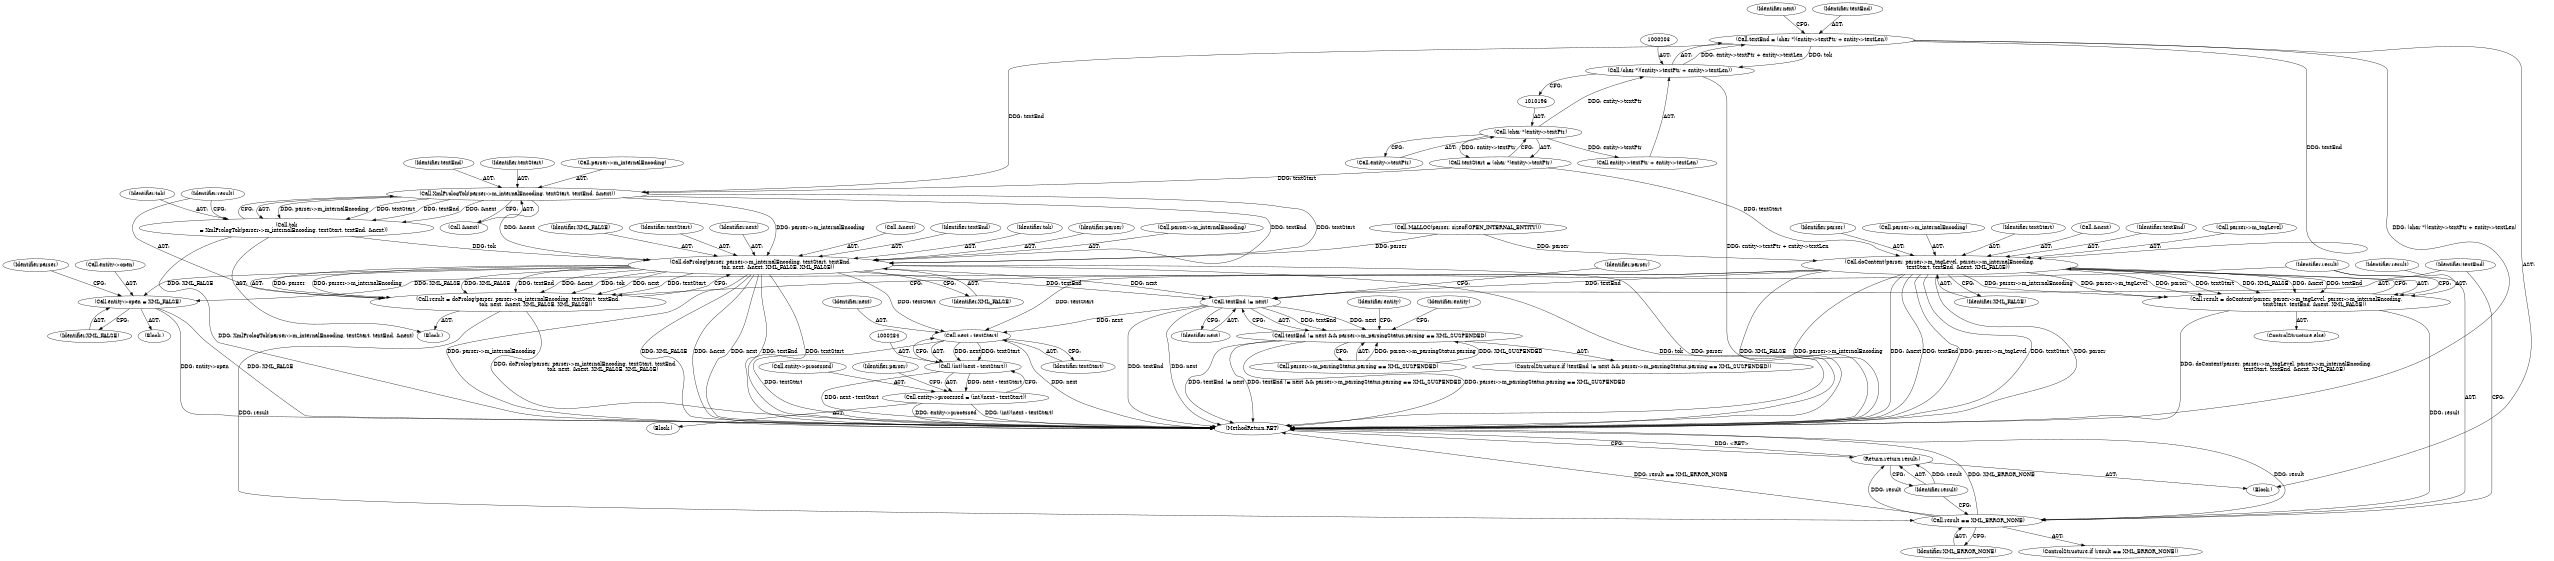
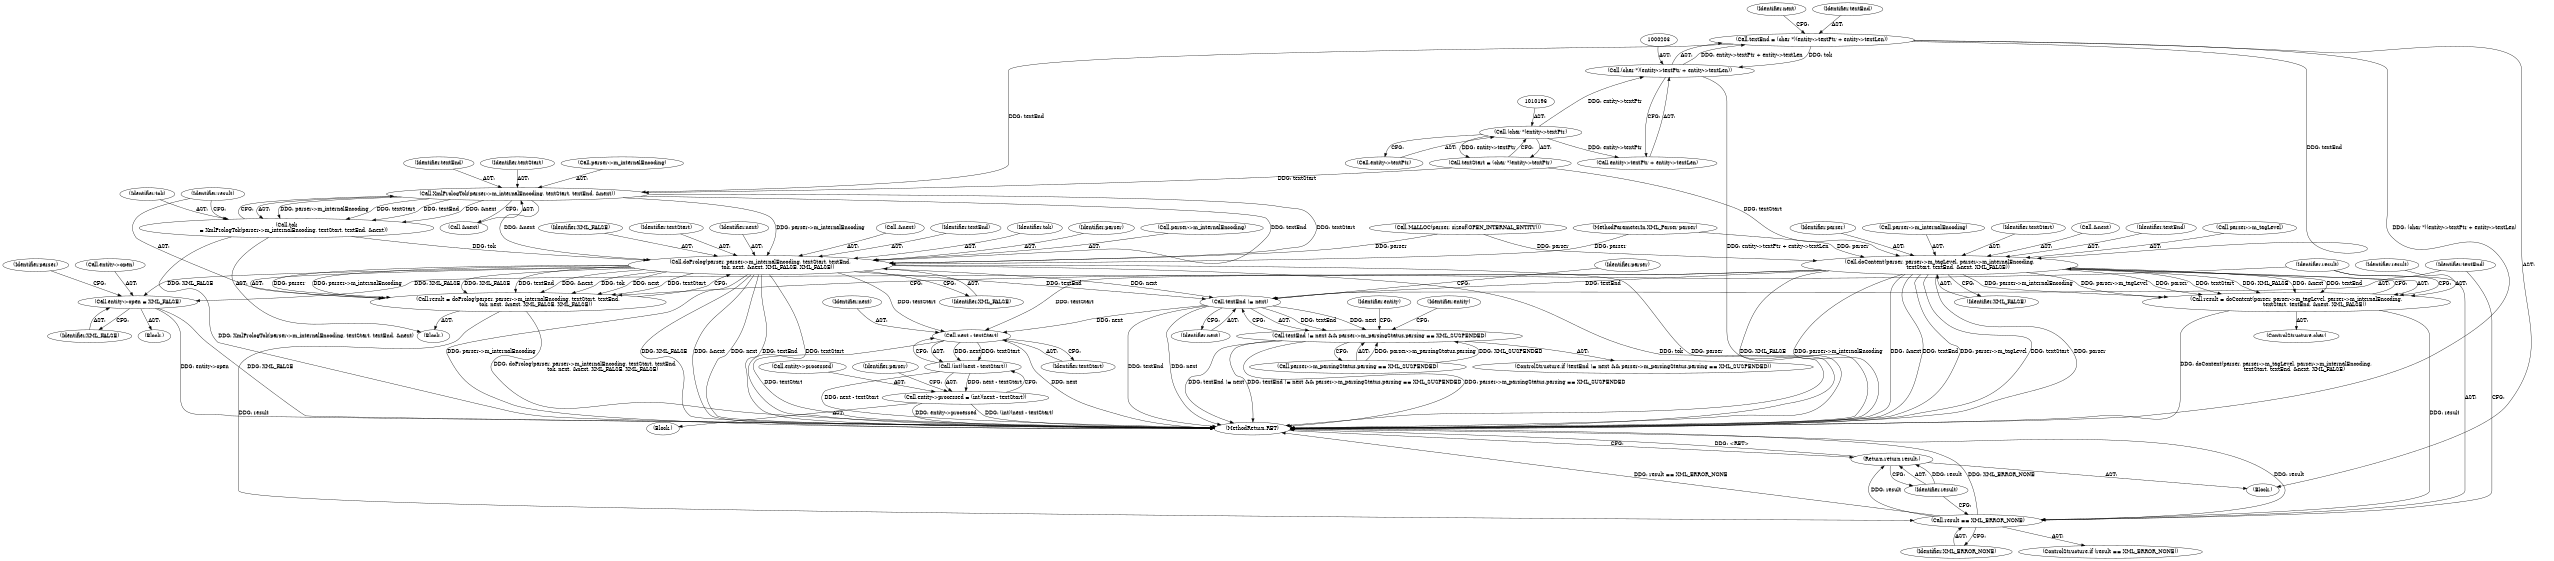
  digraph {
    n1 [label="(Call,textEnd = (char *)(entity->textPtr + entity->textLen))"]
    n2 [label="(Call,(char *)(entity->textPtr + entity->textLen))"]
    n3 [label="(Call,XmlPrologTok(parser->m_internalEncoding, textStart, textEnd, &next))"]
    n4 [label="(Call,doContent(parser, parser->m_tagLevel, parser->m_internalEncoding,\n                       textStart, textEnd, &next, XML_FALSE))"]
    n5 [label="(Block,)"]
    n6 [label="(MethodReturn,RET)"]
    n7 [label="(Call,entity->textPtr + entity->textLen)"]
    n8 [label="(Call,tok\n         = XmlPrologTok(parser->m_internalEncoding, textStart, textEnd, &next))"]
    n9 [label="(Call,doProlog(parser, parser->m_internalEncoding, textStart, textEnd,\n                      tok, next, &next, XML_FALSE, XML_FALSE))"]
    n10 [label="(Call,&next)"]
    n11 [label="(Call,textEnd != next)"]
    n12 [label="(Call,next - textStart)"]
    n13 [label="(Call,entity->open = XML_FALSE)"]
    n14 [label="(Call,result = doContent(parser, parser->m_tagLevel, parser->m_internalEncoding,\n                       textStart, textEnd, &next, XML_FALSE))"]
    n15 [label="(Identifier,XML_FALSE)"]
    n16 [label="(Return,return result;)"]
    n17 [label="(Call,(char *)entity->textPtr)"]
    n18 [label="(Call,entity->textPtr)"]
    n19 [label="(Call,textStart = (char *)entity->textPtr)"]
    n20 [label="(Block,)"]
    n21 [label="(Call,result = doProlog(parser, parser->m_internalEncoding, textStart, textEnd,\n                      tok, next, &next, XML_FALSE, XML_FALSE))"]
    n22 [label="(Identifier,XML_FALSE)"]
    n23 [label="(Call,result == XML_ERROR_NONE)"]
    n24 [label="(Call,textEnd != next && parser->m_parsingStatus.parsing == XML_SUSPENDED)"]
    n25 [label="(Identifier,next)"]
    n26 [label="(Call,(int)(next - textStart))"]
    n27 [label="(Identifier,textStart)"]
    n28 [label="(Identifier,XML_FALSE)"]
    n29 [label="(Block,)"]
    n30 [label="(Identifier,XML_ERROR_NONE)"]
    n31 [label="(ControlStructure,if (result == XML_ERROR_NONE))"]
    n32 [label="(Identifier,result)"]
    n33 [label="(ControlStructure,if (textEnd != next && parser->m_parsingStatus.parsing == XML_SUSPENDED))"]
    n34 [label="(Call,parser->m_parsingStatus.parsing == XML_SUSPENDED)"]
    n35 [label="(Call,entity->processed = (int)(next - textStart))"]
    n36 [label="(Block,)"]
-   n37 [label="(ControlStructure,else)"]
+   n37 [label="(ControlStructure,char)"]
    n38 [label="(Identifier,parser)"]
    n39 [label="(Identifier,textStart)"]
    n40 [label="(Identifier,parser)"]
    n41 [label="(Identifier,result)"]
    n42 [label="(Identifier,parser)"]
    n43 [label="(Identifier,XML_FALSE)"]
    n44 [label="(Call,parser->m_internalEncoding)"]
    n45 [label="(Identifier,tok)"]
    n46 [label="(Identifier,textStart)"]
    n47 [label="(Identifier,entity)"]
    n48 [label="(Identifier,next)"]
    n49 [label="(Identifier,next)"]
    n50 [label="(Identifier,next)"]
    n51 [label="(Call,parser->m_internalEncoding)"]
    n52 [label="(Identifier,textStart)"]
    n53 [label="(Call,&next)"]
    n54 [label="(Call,MALLOC(parser, sizeof(OPEN_INTERNAL_ENTITY)))"]
    n55 [label="(Identifier,textEnd)"]
    n56 [label="(Identifier,entity)"]
    n57 [label="(Identifier,result)"]
    n58 [label="(Call,&next)"]
    n59 [label="(Identifier,textEnd)"]
    n60 [label="(Identifier,textEnd)"]
    n61 [label="(Identifier,textEnd)"]
    n62 [label="(Identifier,result)"]
    n63 [label="(Identifier,tok)"]
    n64 [label="(Call,entity->processed)"]
    n65 [label="(Identifier,textEnd)"]
    n66 [label="(Identifier,parser)"]
    n67 [label="(Call,parser->m_internalEncoding)"]
    n68 [label="(Call,entity->open)"]
    n69 [label="(Call,parser->m_tagLevel)"]
+   n70 [label="(MethodParameterIn,XML_Parser parser)"]
    n71 [label="(Identifier,parser)"]
    1000203
    n73 [label=1010196]
-   1000284
    n1 -> n2 [label="DDG: tok"]
    n1 -> n3 [label="DDG: textEnd"]
    n1 -> n4 [label="DDG: textEnd"]
    n1 -> n5 [label="AST: "]
    n1 -> n6 [label="DDG: (char *)(entity->textPtr + entity->textLen)"]
    n2 -> n1 [label="AST: "]
    n2 -> n1 [label="DDG: entity->textPtr + entity->textLen"]
    n2 -> n6 [label="DDG: entity->textPtr + entity->textLen"]
-   n2 -> n73 [label="CFG: "]
+   n2 -> n7 [label="CFG: "]
    n3 -> n8 [label="AST: "]
    n3 -> n8 [label="DDG: parser->m_internalEncoding"]
    n3 -> n8 [label="DDG: textStart"]
    n3 -> n8 [label="DDG: textEnd"]
    n3 -> n8 [label="DDG: &next"]
    n3 -> n9 [label="DDG: parser->m_internalEncoding"]
    n3 -> n9 [label="DDG: textStart"]
    n3 -> n9 [label="DDG: textEnd"]
    n3 -> n9 [label="DDG: &next"]
    n3 -> n10 [label="CFG: "]
    n4 -> n6 [label="DDG: XML_FALSE"]
    n4 -> n6 [label="DDG: parser->m_internalEncoding"]
    n4 -> n6 [label="DDG: &next"]
    n4 -> n6 [label="DDG: textEnd"]
    n4 -> n6 [label="DDG: parser->m_tagLevel"]
    n4 -> n6 [label="DDG: textStart"]
    n4 -> n6 [label="DDG: parser"]
    n4 -> n11 [label="DDG: textEnd"]
    n4 -> n12 [label="DDG: textStart"]
    n4 -> n13 [label="DDG: XML_FALSE"]
    n4 -> n14 [label="AST: "]
    n4 -> n14 [label="DDG: parser->m_internalEncoding"]
    n4 -> n14 [label="DDG: parser->m_tagLevel"]
    n4 -> n14 [label="DDG: parser"]
    n4 -> n14 [label="DDG: textStart"]
    n4 -> n14 [label="DDG: XML_FALSE"]
    n4 -> n14 [label="DDG: &next"]
    n4 -> n14 [label="DDG: textEnd"]
    n4 -> n15 [label="CFG: "]
    n6 -> n16 [label="CFG: "]
    n7 -> n2 [label="AST: "]
    n8 -> n3 [label="CFG: "]
    n8 -> n6 [label="DDG: XmlPrologTok(parser->m_internalEncoding, textStart, textEnd, &next)"]
    n8 -> n9 [label="DDG: tok"]
    n8 -> n20 [label="AST: "]
    n9 -> n6 [label="DDG: textStart"]
    n9 -> n6 [label="DDG: tok"]
    n9 -> n6 [label="DDG: parser"]
    n9 -> n6 [label="DDG: next"]
    n9 -> n6 [label="DDG: textEnd"]
    n9 -> n6 [label="DDG: parser->m_internalEncoding"]
    n9 -> n6 [label="DDG: XML_FALSE"]
    n9 -> n6 [label="DDG: &next"]
    n9 -> n11 [label="DDG: textEnd"]
    n9 -> n11 [label="DDG: next"]
    n9 -> n12 [label="DDG: textStart"]
    n9 -> n13 [label="DDG: XML_FALSE"]
    n9 -> n21 [label="AST: "]
    n9 -> n21 [label="DDG: parser"]
    n9 -> n21 [label="DDG: parser->m_internalEncoding"]
    n9 -> n21 [label="DDG: XML_FALSE"]
    n9 -> n21 [label="DDG: textEnd"]
    n9 -> n21 [label="DDG: &next"]
    n9 -> n21 [label="DDG: tok"]
    n9 -> n21 [label="DDG: next"]
    n9 -> n21 [label="DDG: textStart"]
    n9 -> n22 [label="CFG: "]
    n10 -> n3 [label="AST: "]
    n11 -> n6 [label="DDG: textEnd"]
    n11 -> n6 [label="DDG: next"]
    n11 -> n12 [label="DDG: next"]
    n11 -> n24 [label="AST: "]
    n11 -> n24 [label="DDG: textEnd"]
    n11 -> n24 [label="DDG: next"]
    n11 -> n25 [label="CFG: "]
    n12 -> n6 [label="DDG: next"]
    n12 -> n6 [label="DDG: textStart"]
    n12 -> n26 [label="AST: "]
    n12 -> n26 [label="DDG: next"]
    n12 -> n26 [label="DDG: textStart"]
    n12 -> n27 [label="CFG: "]
    n13 -> n6 [label="DDG: entity->open"]
    n13 -> n6 [label="DDG: XML_FALSE"]
    n13 -> n28 [label="CFG: "]
    n13 -> n29 [label="AST: "]
    n14 -> n4 [label="CFG: "]
    n14 -> n6 [label="DDG: doContent(parser, parser->m_tagLevel, parser->m_internalEncoding,\n                       textStart, textEnd, &next, XML_FALSE)"]
    n14 -> n23 [label="DDG: result"]
    n14 -> n37 [label="AST: "]
    n15 -> n4 [label="AST: "]
    n16 -> n5 [label="AST: "]
    n16 -> n6 [label="DDG: <RET>"]
    n16 -> n32 [label="CFG: "]
    n17 -> n2 [label="DDG: entity->textPtr"]
    n17 -> n7 [label="DDG: entity->textPtr"]
    n17 -> n18 [label="CFG: "]
    n17 -> n19 [label="AST: "]
    n17 -> n19 [label="DDG: entity->textPtr"]
    n18 -> n17 [label="AST: "]
    n19 -> n3 [label="DDG: textStart"]
    n19 -> n4 [label="DDG: textStart"]
    n19 -> n17 [label="CFG: "]
    n21 -> n6 [label="DDG: doProlog(parser, parser->m_internalEncoding, textStart, textEnd,\n                      tok, next, &next, XML_FALSE, XML_FALSE)"]
    n21 -> n9 [label="CFG: "]
    n21 -> n20 [label="AST: "]
    n21 -> n23 [label="DDG: result"]
    n22 -> n9 [label="AST: "]
    n23 -> n6 [label="DDG: XML_ERROR_NONE"]
    n23 -> n6 [label="DDG: result"]
    n23 -> n6 [label="DDG: result == XML_ERROR_NONE"]
    n23 -> n16 [label="DDG: result"]
    n23 -> n30 [label="CFG: "]
    n23 -> n31 [label="AST: "]
    n24 -> n6 [label="DDG: textEnd != next"]
    n24 -> n6 [label="DDG: textEnd != next && parser->m_parsingStatus.parsing == XML_SUSPENDED"]
    n24 -> n6 [label="DDG: parser->m_parsingStatus.parsing == XML_SUSPENDED"]
    n24 -> n11 [label="CFG: "]
    n24 -> n33 [label="AST: "]
    n24 -> n34 [label="CFG: "]
    n25 -> n11 [label="AST: "]
    n26 -> n6 [label="DDG: next - textStart"]
    n26 -> n12 [label="CFG: "]
    n26 -> n35 [label="AST: "]
    n26 -> n35 [label="DDG: next - textStart"]
    n27 -> n12 [label="AST: "]
    n28 -> n13 [label="AST: "]
    n30 -> n23 [label="AST: "]
    n32 -> n16 [label="AST: "]
    n32 -> n16 [label="DDG: result"]
    n32 -> n23 [label="CFG: "]
    n34 -> n24 [label="AST: "]
    n34 -> n24 [label="DDG: parser->m_parsingStatus.parsing"]
    n34 -> n24 [label="DDG: XML_SUSPENDED"]
    n35 -> n6 [label="DDG: entity->processed"]
    n35 -> n6 [label="DDG: (int)(next - textStart)"]
    n35 -> n26 [label="CFG: "]
    n35 -> n36 [label="AST: "]
    n38 -> n4 [label="AST: "]
    n39 -> n3 [label="AST: "]
    n40 -> n11 [label="CFG: "]
    n41 -> n14 [label="AST: "]
    n42 -> n13 [label="CFG: "]
    n43 -> n9 [label="AST: "]
    n44 -> n3 [label="AST: "]
    n45 -> n8 [label="AST: "]
    n46 -> n9 [label="AST: "]
    n47 -> n24 [label="CFG: "]
    n48 -> n12 [label="AST: "]
    n49 -> n1 [label="CFG: "]
    n50 -> n9 [label="AST: "]
    n51 -> n4 [label="AST: "]
    n52 -> n4 [label="AST: "]
    n53 -> n4 [label="AST: "]
    n54 -> n4 [label="DDG: parser"]
    n54 -> n9 [label="DDG: parser"]
    n55 -> n4 [label="AST: "]
    n56 -> n24 [label="CFG: "]
    n57 -> n14 [label="CFG: "]
    n57 -> n21 [label="CFG: "]
    n57 -> n23 [label="AST: "]
    n58 -> n9 [label="AST: "]
    n59 -> n3 [label="AST: "]
    n60 -> n11 [label="AST: "]
    n60 -> n23 [label="CFG: "]
    n61 -> n9 [label="AST: "]
    n62 -> n8 [label="CFG: "]
    n62 -> n21 [label="AST: "]
    n63 -> n9 [label="AST: "]
    n64 -> n35 [label="AST: "]
    n65 -> n1 [label="AST: "]
    n66 -> n9 [label="AST: "]
    n67 -> n9 [label="AST: "]
    n68 -> n13 [label="AST: "]
    n69 -> n4 [label="AST: "]
+   n70 -> n4 [label="DDG: parser"]
+   n70 -> n9 [label="DDG: parser"]
    n71 -> n35 [label="CFG: "]
    1000203 -> n2 [label="AST: "]
    n73 -> n17 [label="AST: "]
-   1000284 -> n26 [label="AST: "]
  }
